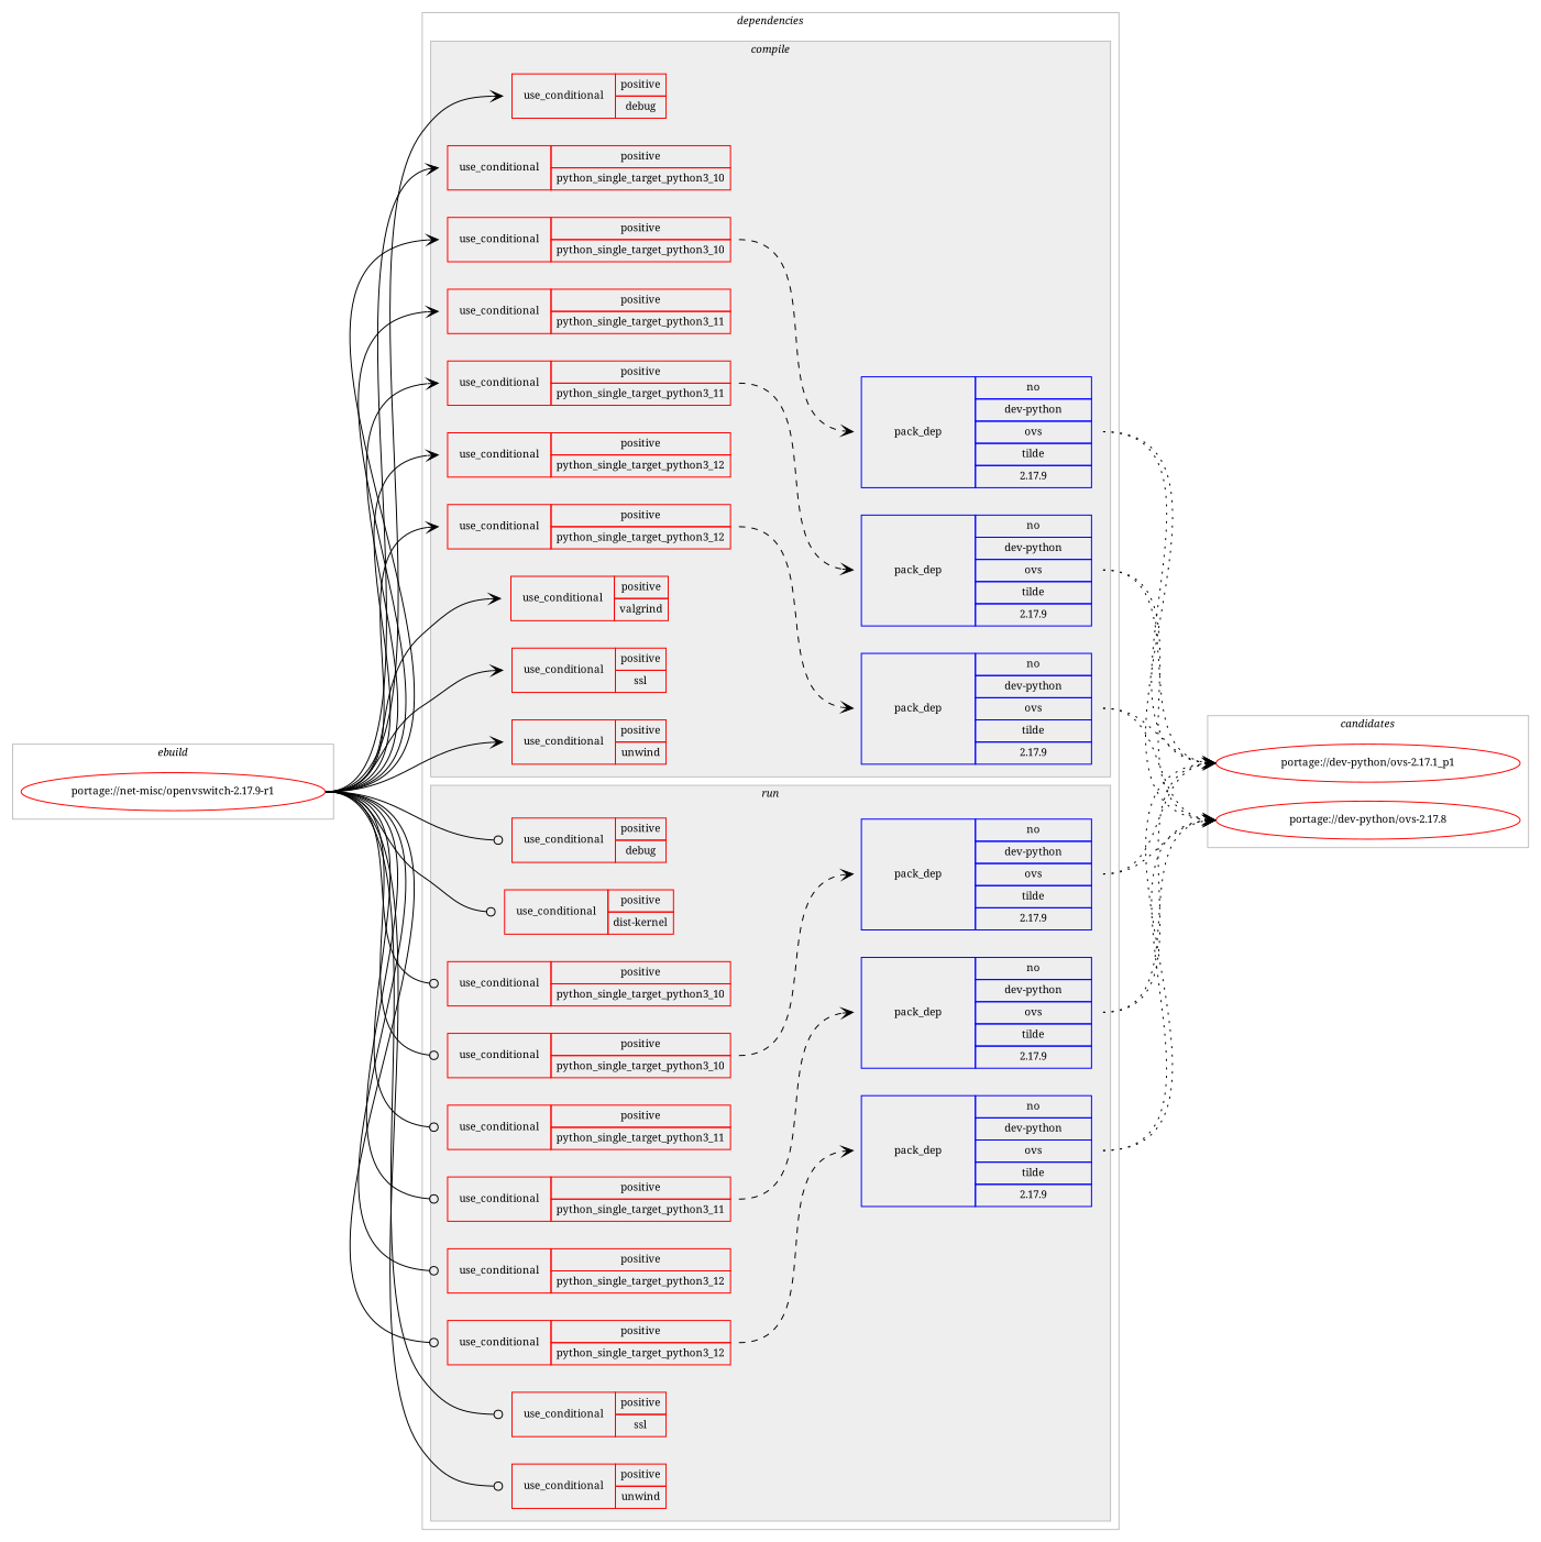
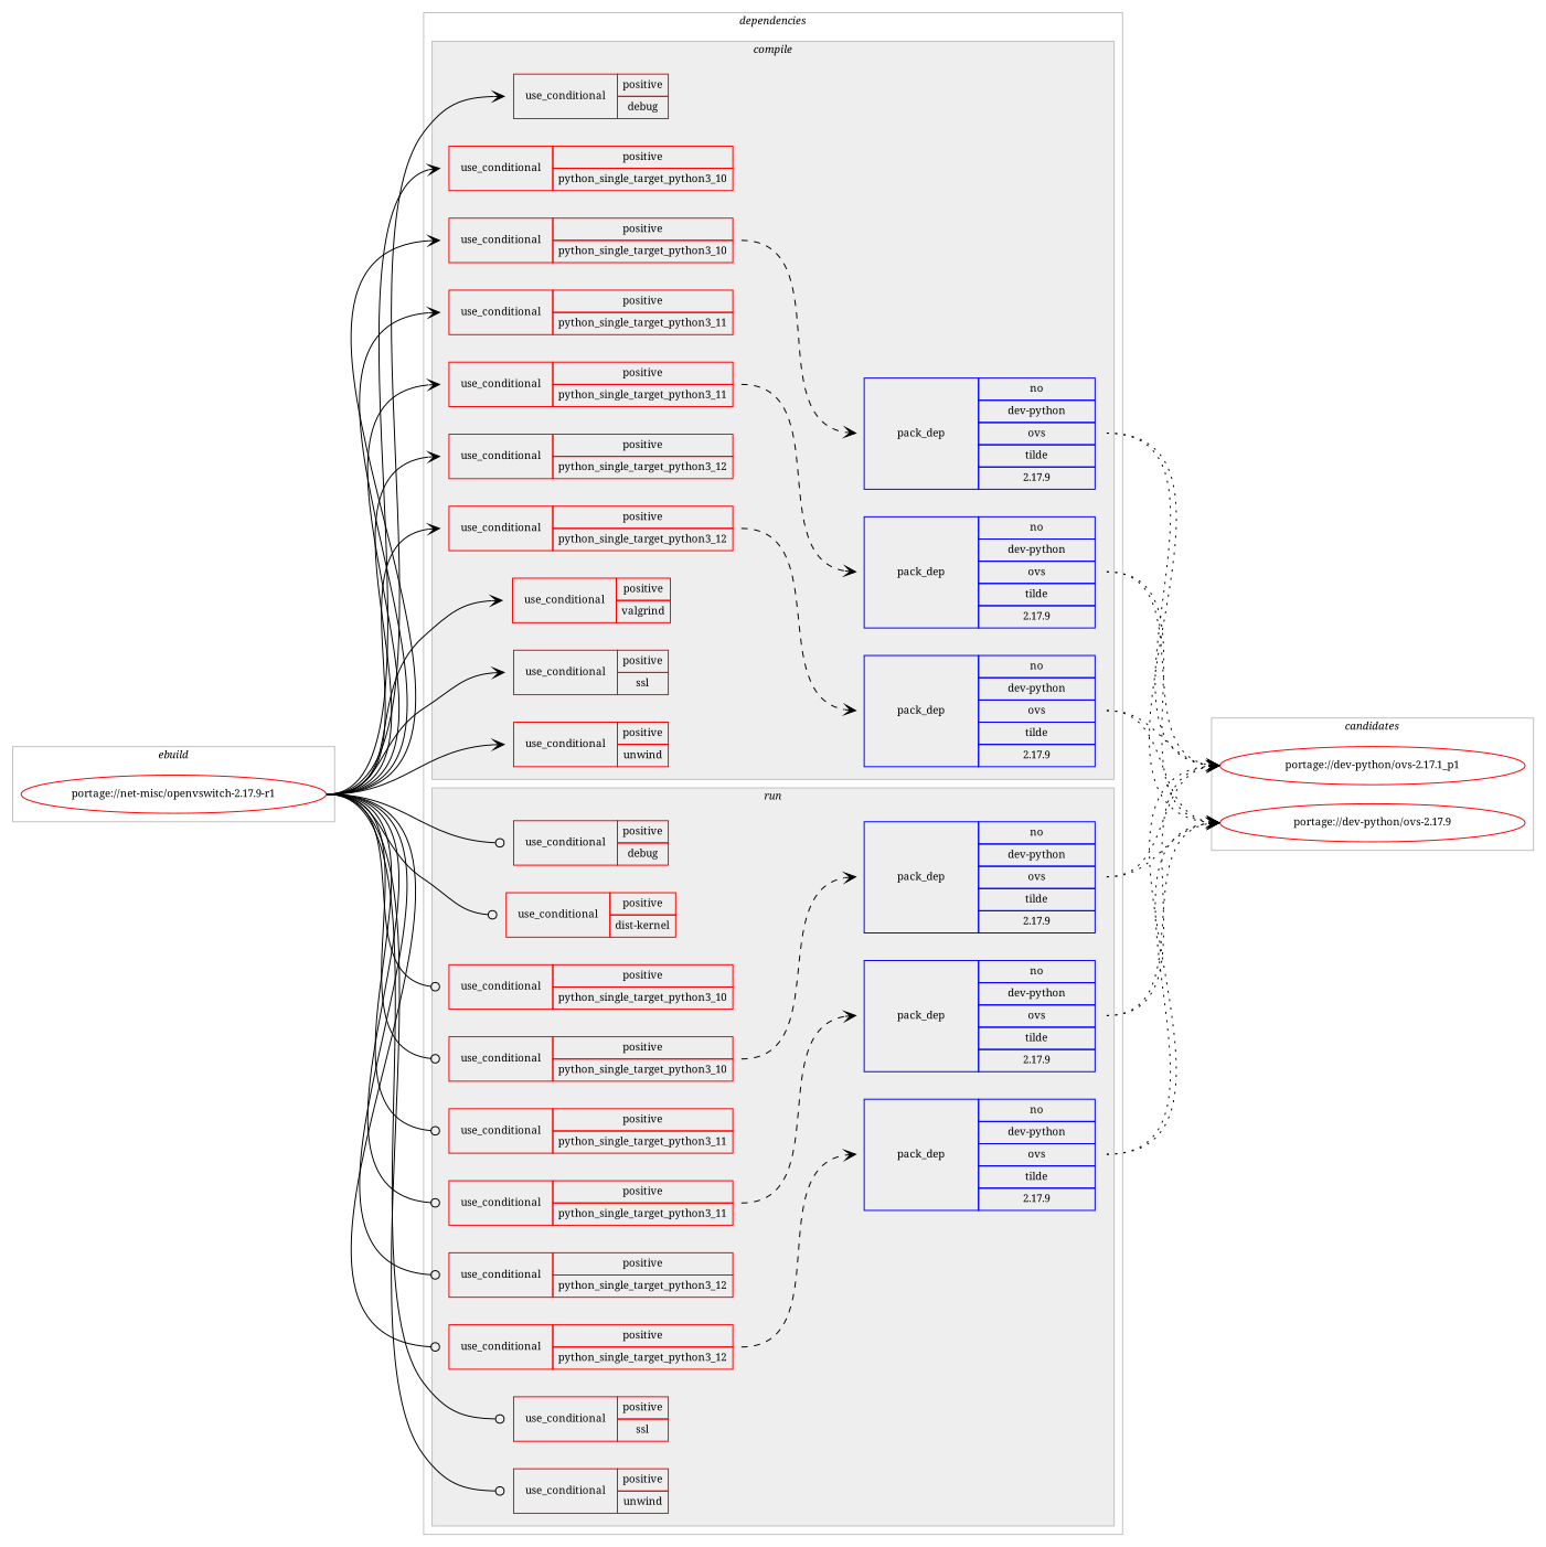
  digraph {
    compound=true
    concentrate=true
    fontname="Noto Serif"
    fontsize=10
    newrank=true
    rankdir=LR
    ranksep=1.5
    node [color=red fontname="Noto Serif" fontsize=10 shape=none]
    edge [arrowhead=vee headport=w style=solid tailport=e weight=20 fontname="Noto Serif"]
    n1 [label="portage://net-misc/openvswitch-2.17.9-r1" width=4 shape=""]
    n2 [label=<<TABLE BORDER="0" CELLBORDER="1" CELLSPACING="0" CELLPADDING="4"><TR><TD ROWSPAN="3" CELLPADDING="10">use_conditional</TD></TR><TR><TD>positive</TD></TR><TR><TD>debug</TD></TR></TABLE>>]
    n3 [label=<<TABLE BORDER="0" CELLBORDER="1" CELLSPACING="0" CELLPADDING="4"><TR><TD ROWSPAN="3" CELLPADDING="10">use_conditional</TD></TR><TR><TD>positive</TD></TR><TR><TD>python_single_target_python3_10</TD></TR></TABLE>>]
    n4 [color=blue label=<<TABLE BORDER="0" CELLBORDER="1" CELLSPACING="0" CELLPADDING="4" WIDTH="220"><TR><TD ROWSPAN="6" CELLPADDING="30">pack_dep</TD></TR><TR><TD WIDTH="110">no</TD></TR><TR><TD>dev-python</TD></TR><TR><TD>ovs</TD></TR><TR><TD>tilde</TD></TR><TR><TD>2.17.9</TD></TR></TABLE>>]
    n5 [label=<<TABLE BORDER="0" CELLBORDER="1" CELLSPACING="0" CELLPADDING="4"><TR><TD ROWSPAN="3" CELLPADDING="10">use_conditional</TD></TR><TR><TD>positive</TD></TR><TR><TD>python_single_target_python3_10</TD></TR></TABLE>>]
    n6 [label=<<TABLE BORDER="0" CELLBORDER="1" CELLSPACING="0" CELLPADDING="4"><TR><TD ROWSPAN="3" CELLPADDING="10">use_conditional</TD></TR><TR><TD>positive</TD></TR><TR><TD>python_single_target_python3_11</TD></TR></TABLE>>]
    n7 [color=blue label=<<TABLE BORDER="0" CELLBORDER="1" CELLSPACING="0" CELLPADDING="4" WIDTH="220"><TR><TD ROWSPAN="6" CELLPADDING="30">pack_dep</TD></TR><TR><TD WIDTH="110">no</TD></TR><TR><TD>dev-python</TD></TR><TR><TD>ovs</TD></TR><TR><TD>tilde</TD></TR><TR><TD>2.17.9</TD></TR></TABLE>>]
    n8 [label=<<TABLE BORDER="0" CELLBORDER="1" CELLSPACING="0" CELLPADDING="4"><TR><TD ROWSPAN="3" CELLPADDING="10">use_conditional</TD></TR><TR><TD>positive</TD></TR><TR><TD>python_single_target_python3_11</TD></TR></TABLE>>]
    n9 [label=<<TABLE BORDER="0" CELLBORDER="1" CELLSPACING="0" CELLPADDING="4"><TR><TD ROWSPAN="3" CELLPADDING="10">use_conditional</TD></TR><TR><TD>positive</TD></TR><TR><TD>python_single_target_python3_12</TD></TR></TABLE>>]
    n10 [color=blue label=<<TABLE BORDER="0" CELLBORDER="1" CELLSPACING="0" CELLPADDING="4" WIDTH="220"><TR><TD ROWSPAN="6" CELLPADDING="30">pack_dep</TD></TR><TR><TD WIDTH="110">no</TD></TR><TR><TD>dev-python</TD></TR><TR><TD>ovs</TD></TR><TR><TD>tilde</TD></TR><TR><TD>2.17.9</TD></TR></TABLE>>]
    n11 [label=<<TABLE BORDER="0" CELLBORDER="1" CELLSPACING="0" CELLPADDING="4"><TR><TD ROWSPAN="3" CELLPADDING="10">use_conditional</TD></TR><TR><TD>positive</TD></TR><TR><TD>python_single_target_python3_12</TD></TR></TABLE>>]
    n12 [label=<<TABLE BORDER="0" CELLBORDER="1" CELLSPACING="0" CELLPADDING="4"><TR><TD ROWSPAN="3" CELLPADDING="10">use_conditional</TD></TR><TR><TD>positive</TD></TR><TR><TD>valgrind</TD></TR></TABLE>>]
    n13 [label=<<TABLE BORDER="0" CELLBORDER="1" CELLSPACING="0" CELLPADDING="4"><TR><TD ROWSPAN="3" CELLPADDING="10">use_conditional</TD></TR><TR><TD>positive</TD></TR><TR><TD>ssl</TD></TR></TABLE>>]
    n14 [label=<<TABLE BORDER="0" CELLBORDER="1" CELLSPACING="0" CELLPADDING="4"><TR><TD ROWSPAN="3" CELLPADDING="10">use_conditional</TD></TR><TR><TD>positive</TD></TR><TR><TD>unwind</TD></TR></TABLE>>]
    n15 [label=<<TABLE BORDER="0" CELLBORDER="1" CELLSPACING="0" CELLPADDING="4"><TR><TD ROWSPAN="3" CELLPADDING="10">use_conditional</TD></TR><TR><TD>positive</TD></TR><TR><TD>debug</TD></TR></TABLE>>]
    n16 [label=<<TABLE BORDER="0" CELLBORDER="1" CELLSPACING="0" CELLPADDING="4"><TR><TD ROWSPAN="3" CELLPADDING="10">use_conditional</TD></TR><TR><TD>positive</TD></TR><TR><TD>dist-kernel</TD></TR></TABLE>>]
    n17 [label=<<TABLE BORDER="0" CELLBORDER="1" CELLSPACING="0" CELLPADDING="4"><TR><TD ROWSPAN="3" CELLPADDING="10">use_conditional</TD></TR><TR><TD>positive</TD></TR><TR><TD>python_single_target_python3_10</TD></TR></TABLE>>]
    n18 [color=blue label=<<TABLE BORDER="0" CELLBORDER="1" CELLSPACING="0" CELLPADDING="4" WIDTH="220"><TR><TD ROWSPAN="6" CELLPADDING="30">pack_dep</TD></TR><TR><TD WIDTH="110">no</TD></TR><TR><TD>dev-python</TD></TR><TR><TD>ovs</TD></TR><TR><TD>tilde</TD></TR><TR><TD>2.17.9</TD></TR></TABLE>>]
    n19 [label=<<TABLE BORDER="0" CELLBORDER="1" CELLSPACING="0" CELLPADDING="4"><TR><TD ROWSPAN="3" CELLPADDING="10">use_conditional</TD></TR><TR><TD>positive</TD></TR><TR><TD>python_single_target_python3_10</TD></TR></TABLE>>]
    n20 [label=<<TABLE BORDER="0" CELLBORDER="1" CELLSPACING="0" CELLPADDING="4"><TR><TD ROWSPAN="3" CELLPADDING="10">use_conditional</TD></TR><TR><TD>positive</TD></TR><TR><TD>python_single_target_python3_11</TD></TR></TABLE>>]
    n21 [color=blue label=<<TABLE BORDER="0" CELLBORDER="1" CELLSPACING="0" CELLPADDING="4" WIDTH="220"><TR><TD ROWSPAN="6" CELLPADDING="30">pack_dep</TD></TR><TR><TD WIDTH="110">no</TD></TR><TR><TD>dev-python</TD></TR><TR><TD>ovs</TD></TR><TR><TD>tilde</TD></TR><TR><TD>2.17.9</TD></TR></TABLE>>]
    n22 [label=<<TABLE BORDER="0" CELLBORDER="1" CELLSPACING="0" CELLPADDING="4"><TR><TD ROWSPAN="3" CELLPADDING="10">use_conditional</TD></TR><TR><TD>positive</TD></TR><TR><TD>python_single_target_python3_11</TD></TR></TABLE>>]
    n23 [label=<<TABLE BORDER="0" CELLBORDER="1" CELLSPACING="0" CELLPADDING="4"><TR><TD ROWSPAN="3" CELLPADDING="10">use_conditional</TD></TR><TR><TD>positive</TD></TR><TR><TD>python_single_target_python3_12</TD></TR></TABLE>>]
    n24 [color=blue label=<<TABLE BORDER="0" CELLBORDER="1" CELLSPACING="0" CELLPADDING="4" WIDTH="220"><TR><TD ROWSPAN="6" CELLPADDING="30">pack_dep</TD></TR><TR><TD WIDTH="110">no</TD></TR><TR><TD>dev-python</TD></TR><TR><TD>ovs</TD></TR><TR><TD>tilde</TD></TR><TR><TD>2.17.9</TD></TR></TABLE>>]
    n25 [label=<<TABLE BORDER="0" CELLBORDER="1" CELLSPACING="0" CELLPADDING="4"><TR><TD ROWSPAN="3" CELLPADDING="10">use_conditional</TD></TR><TR><TD>positive</TD></TR><TR><TD>python_single_target_python3_12</TD></TR></TABLE>>]
    n26 [label=<<TABLE BORDER="0" CELLBORDER="1" CELLSPACING="0" CELLPADDING="4"><TR><TD ROWSPAN="3" CELLPADDING="10">use_conditional</TD></TR><TR><TD>positive</TD></TR><TR><TD>ssl</TD></TR></TABLE>>]
    n27 [label=<<TABLE BORDER="0" CELLBORDER="1" CELLSPACING="0" CELLPADDING="4"><TR><TD ROWSPAN="3" CELLPADDING="10">use_conditional</TD></TR><TR><TD>positive</TD></TR><TR><TD>unwind</TD></TR></TABLE>>]
    n28 [label="portage://dev-python/ovs-2.17.1_p1" width=4 shape=""]
-   n29 [label="portage://dev-python/ovs-2.17.8" width=4 shape=""]
+   n29 [label="portage://dev-python/ovs-2.17.9" width=4 shape=""]
    subgraph cluster_1 {
      color=gray
      label=<<i>ebuild</i>>
      rank=same
      n1
    }
    subgraph cluster_2 {
      color=gray
      label=<<i>dependencies</i>>
      subgraph cluster_3 {
        color=gray
        fillcolor="#eeeeee"
        label=<<i>compile</i>>
        style=filled
        subgraph sub_4 {
          color=gray
          fillcolor="#eeeeee"
          label=<<i>compile</i>>
          style=filled
          n2
        }
        subgraph sub_5 {
          color=gray
          fillcolor="#eeeeee"
          label=<<i>compile</i>>
          style=filled
          n3
        }
        subgraph sub_6 {
          color=gray
          fillcolor="#eeeeee"
          label=<<i>compile</i>>
          style=filled
          n5
          subgraph sub_7 {
            color=gray
            fillcolor="#eeeeee"
            label=<<i>compile</i>>
            style=filled
            n4
          }
        }
        subgraph sub_8 {
          color=gray
          fillcolor="#eeeeee"
          label=<<i>compile</i>>
          style=filled
          n6
        }
        subgraph sub_9 {
          color=gray
          fillcolor="#eeeeee"
          label=<<i>compile</i>>
          style=filled
          n8
          subgraph sub_10 {
            color=gray
            fillcolor="#eeeeee"
            label=<<i>compile</i>>
            style=filled
            n7
          }
        }
        subgraph sub_11 {
          color=gray
          fillcolor="#eeeeee"
          label=<<i>compile</i>>
          style=filled
          n9
        }
        subgraph sub_12 {
          color=gray
          fillcolor="#eeeeee"
          label=<<i>compile</i>>
          style=filled
          n11
          subgraph sub_13 {
            color=gray
            fillcolor="#eeeeee"
            label=<<i>compile</i>>
            style=filled
            n10
          }
        }
        subgraph sub_14 {
          color=gray
          fillcolor="#eeeeee"
          label=<<i>compile</i>>
          style=filled
          n12
        }
        subgraph sub_15 {
          color=gray
          fillcolor="#eeeeee"
          label=<<i>compile</i>>
          style=filled
          n13
        }
        subgraph sub_16 {
          color=gray
          fillcolor="#eeeeee"
          label=<<i>compile</i>>
          style=filled
          n14
        }
      }
      subgraph cluster_17 {
        color=gray
        fillcolor="#eeeeee"
        label=<<i>compile and run</i>>
        style=filled
      }
      subgraph cluster_18 {
        color=gray
        fillcolor="#eeeeee"
        label=<<i>run</i>>
        style=filled
        subgraph sub_19 {
          color=gray
          fillcolor="#eeeeee"
          label=<<i>run</i>>
          style=filled
          n15
        }
        subgraph sub_20 {
          color=gray
          fillcolor="#eeeeee"
          label=<<i>run</i>>
          style=filled
          n16
        }
        subgraph sub_21 {
          color=gray
          fillcolor="#eeeeee"
          label=<<i>run</i>>
          style=filled
          n17
        }
        subgraph sub_22 {
          color=gray
          fillcolor="#eeeeee"
          label=<<i>run</i>>
          style=filled
          n19
          subgraph sub_23 {
            color=gray
            fillcolor="#eeeeee"
            label=<<i>run</i>>
            style=filled
            n18
          }
        }
        subgraph sub_24 {
          color=gray
          fillcolor="#eeeeee"
          label=<<i>run</i>>
          style=filled
          n20
        }
        subgraph sub_25 {
          color=gray
          fillcolor="#eeeeee"
          label=<<i>run</i>>
          style=filled
          n22
          subgraph sub_26 {
            color=gray
            fillcolor="#eeeeee"
            label=<<i>run</i>>
            style=filled
            n21
          }
        }
        subgraph sub_27 {
          color=gray
          fillcolor="#eeeeee"
          label=<<i>run</i>>
          style=filled
          n23
        }
        subgraph sub_28 {
          color=gray
          fillcolor="#eeeeee"
          label=<<i>run</i>>
          style=filled
          n25
          subgraph sub_29 {
            color=gray
            fillcolor="#eeeeee"
            label=<<i>run</i>>
            style=filled
            n24
          }
        }
        subgraph sub_30 {
          color=gray
          fillcolor="#eeeeee"
          label=<<i>run</i>>
          style=filled
          n26
        }
        subgraph sub_31 {
          color=gray
          fillcolor="#eeeeee"
          label=<<i>run</i>>
          style=filled
          n27
        }
      }
    }
    subgraph cluster_32 {
      color=gray
      label=<<i>candidates</i>>
      rank=same
      subgraph sub_33 {
        color=black
        label=<<i>candidates</i>>
        nodesep=1
        rank=same
        n28
        n29
      }
      subgraph sub_34 {
        color=black
        label=<<i>candidates</i>>
        nodesep=1
        rank=same
        n28
        n29
      }
      subgraph sub_35 {
        color=black
        label=<<i>candidates</i>>
        nodesep=1
        rank=same
        n28
        n29
      }
      subgraph sub_36 {
        color=black
        label=<<i>candidates</i>>
        nodesep=1
        rank=same
        n28
        n29
      }
      subgraph sub_37 {
        color=black
        label=<<i>candidates</i>>
        nodesep=1
        rank=same
        n28
        n29
      }
      subgraph sub_38 {
        color=black
        label=<<i>candidates</i>>
        nodesep=1
        rank=same
        n28
        n29
      }
    }
    n1 -> n2
    n1 -> n3
    n1 -> n5
    n1 -> n6
    n1 -> n8
    n1 -> n9
    n1 -> n11
    n1 -> n12
    n1 -> n13
    n1 -> n14
    n1 -> n15 [arrowhead=odot]
    n1 -> n16 [arrowhead=odot]
    n1 -> n17 [arrowhead=odot]
    n1 -> n19 [arrowhead=odot]
    n1 -> n20 [arrowhead=odot]
    n1 -> n22 [arrowhead=odot]
    n1 -> n23 [arrowhead=odot]
    n1 -> n25 [arrowhead=odot]
    n1 -> n26 [arrowhead=odot]
    n1 -> n27 [arrowhead=odot]
    n4 -> n28 [style=dotted weight=100]
    n4 -> n29 [style=dotted weight=100]
    n5 -> n4 [style=dashed]
    n7 -> n28 [style=dotted weight=100]
    n7 -> n29 [style=dotted weight=100]
    n8 -> n7 [style=dashed]
    n10 -> n28 [style=dotted weight=100]
    n10 -> n29 [style=dotted weight=100]
    n11 -> n10 [style=dashed]
    n18 -> n28 [style=dotted weight=100]
    n18 -> n29 [style=dotted weight=100]
    n19 -> n18 [style=dashed]
    n21 -> n28 [style=dotted weight=100]
    n21 -> n29 [style=dotted weight=100]
    n22 -> n21 [style=dashed]
    n24 -> n28 [style=dotted weight=100]
    n24 -> n29 [style=dotted weight=100]
    n25 -> n24 [style=dashed]
  }
